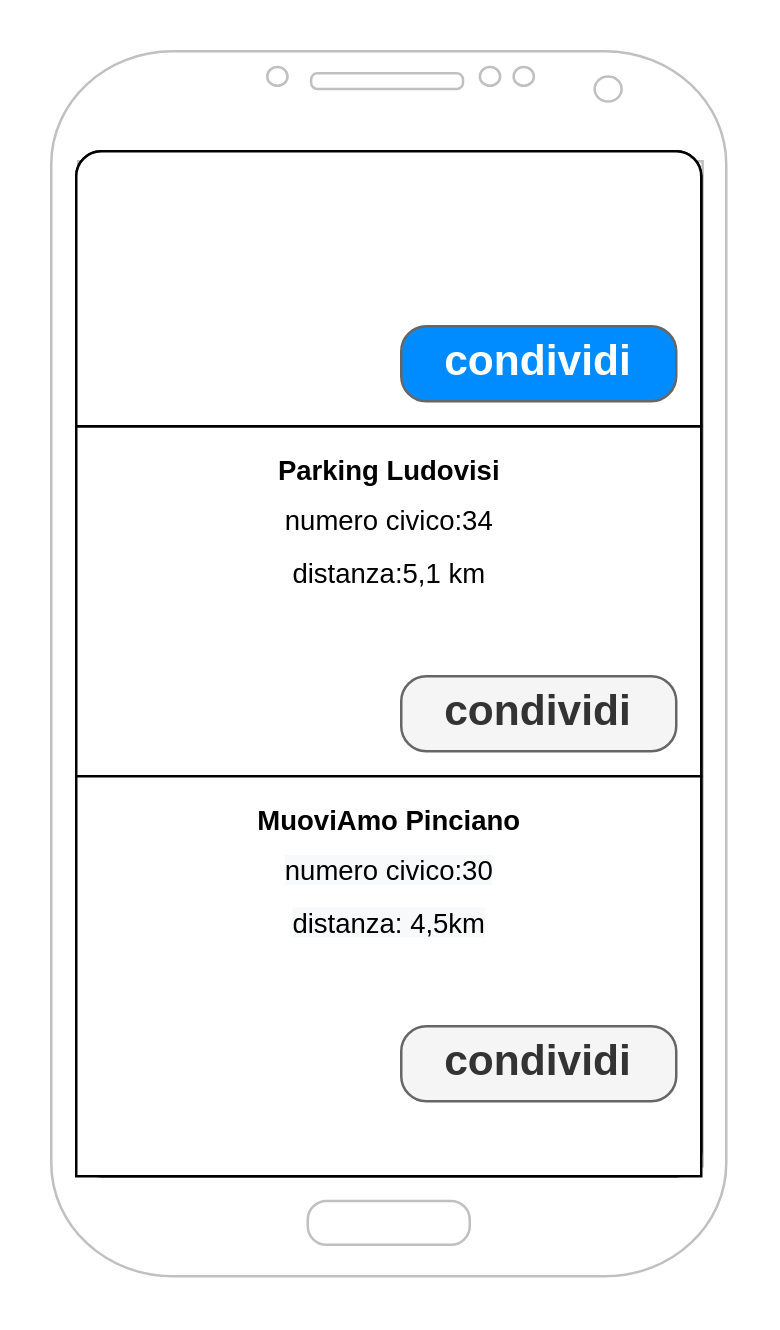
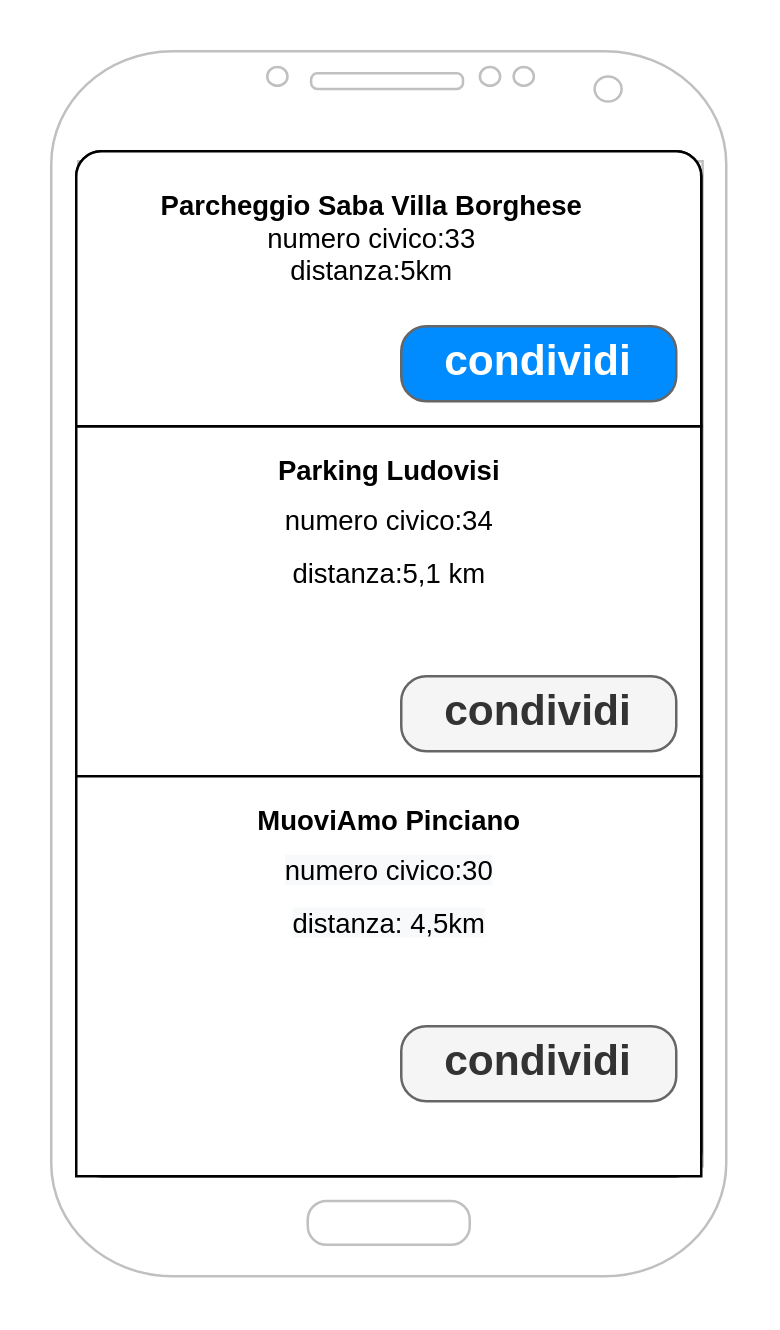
  <mxCell id="0" />
  <mxCell id="1" parent="0" />
  <mxCell id="2" value="" style="verticalLabelPosition=bottom;verticalAlign=top;html=1;shadow=0;dashed=0;strokeWidth=1;shape=mxgraph.android.phone2;strokeColor=#c0c0c0;" vertex="1" parent="1"><mxGeometry x="20" y="20" width="270" height="490" as="geometry" /></mxCell>
  <mxCell id="3" value="" style="strokeWidth=1;shadow=0;dashed=0;align=center;html=1;shape=mxgraph.mockup.rrect;rSize=10;" vertex="1" parent="1"><mxGeometry x="30" y="60" width="250" height="410" as="geometry" /></mxCell>
  <mxCell id="4" value="&lt;font style=&quot;font-size: 11px&quot;&gt;&lt;b style=&quot;color: rgb(0 , 0 , 0)&quot;&gt;Parking Ludovisi&lt;br&gt;&lt;/b&gt;&lt;span style=&quot;color: rgb(0 , 0 , 0) ; font-weight: 400&quot;&gt;numero civico:34&lt;/span&gt;&lt;br style=&quot;color: rgb(0 , 0 , 0) ; font-weight: 400&quot;&gt;&lt;span style=&quot;color: rgb(0 , 0 , 0) ; font-weight: 400&quot;&gt;distanza:5,1 km&lt;/span&gt;&lt;/font&gt;" style="strokeColor=inherit;fillColor=inherit;gradientColor=inherit;strokeWidth=1;shadow=0;dashed=0;align=center;html=1;shape=mxgraph.mockup.rrect;rSize=0;fontSize=17;fontColor=#666666;fontStyle=1;resizeWidth=1;verticalAlign=top;" vertex="1" parent="3"><mxGeometry width="250.0" height="140" relative="1" as="geometry"><mxPoint y="110" as="offset" /></mxGeometry></mxCell>
  <mxCell id="5" value="&lt;b style=&quot;text-align: left ; color: rgb(0 , 0 , 0) ; font-family: &amp;#34;helvetica&amp;#34; ; font-size: 11px&quot;&gt;MuoviAmo Pinciano&lt;/b&gt;&lt;br&gt;&lt;span style=&quot;color: rgb(0 , 0 , 0) ; font-family: &amp;#34;helvetica&amp;#34; ; font-size: 11px ; font-style: normal ; font-weight: 400 ; letter-spacing: normal ; text-align: center ; text-indent: 0px ; text-transform: none ; word-spacing: 0px ; background-color: rgb(248 , 249 , 250) ; display: inline ; float: none&quot;&gt;numero civico:30&lt;/span&gt;&lt;br style=&quot;color: rgb(0 , 0 , 0) ; font-family: &amp;#34;helvetica&amp;#34; ; font-size: 11px ; font-style: normal ; font-weight: 400 ; letter-spacing: normal ; text-align: center ; text-indent: 0px ; text-transform: none ; word-spacing: 0px ; background-color: rgb(248 , 249 , 250)&quot;&gt;&lt;span style=&quot;color: rgb(0 , 0 , 0) ; font-family: &amp;#34;helvetica&amp;#34; ; font-size: 11px ; font-style: normal ; font-weight: 400 ; letter-spacing: normal ; text-align: center ; text-indent: 0px ; text-transform: none ; word-spacing: 0px ; background-color: rgb(248 , 249 , 250) ; display: inline ; float: none&quot;&gt;distanza: 4,5km&lt;/span&gt;" style="strokeColor=inherit;fillColor=inherit;gradientColor=inherit;strokeWidth=1;shadow=0;dashed=0;align=center;html=1;shape=mxgraph.mockup.rrect;rSize=0;fontSize=17;fontColor=#666666;fontStyle=1;resizeWidth=1;verticalAlign=top;" vertex="1" parent="3"><mxGeometry width="250" height="160" relative="1" as="geometry"><mxPoint y="250" as="offset" /></mxGeometry></mxCell>
  <mxCell id="6" value="&lt;h2 class=&quot;qrShPb kno-ecr-pt PZPZlf mfMhoc PPT5v hNKfZe&quot; style=&quot;color: rgba(0 , 0 , 0 , 0.87) ; line-height: 1.34 ; margin: 0px 40px 0px 0px ; overflow: visible ; font-weight: normal ; position: relative ; transform-origin: left top ; overflow-wrap: break-word ; padding-bottom: 2px ; text-align: left ; background-color: rgb(255 , 255 , 255) ; font-family: &amp;#34;google sans&amp;#34; , &amp;#34;arial&amp;#34; , sans-serif &amp;#34;important&amp;#34; ; font-size: 12px&quot;&gt;&lt;br&gt;&lt;/h2&gt;" style="strokeWidth=1;shadow=0;dashed=0;align=center;html=1;shape=mxgraph.mockup.topButton;rSize=10;fontSize=17;fontStyle=1;resizeWidth=1;" vertex="1" parent="3"><mxGeometry width="250.0" height="110" relative="1" as="geometry" /></mxCell>
+ <mxCell id="7" value="&lt;b&gt;Parcheggio Saba Villa Borghese&lt;br&gt;&lt;/b&gt;numero civico:33&lt;br&gt;distanza:5km" style="text;html=1;strokeColor=none;fillColor=none;align=center;verticalAlign=middle;whiteSpace=wrap;rounded=0;fontSize=11;" vertex="1" parent="3"><mxGeometry y="11.714" width="236.842" height="46.857" as="geometry" /></mxCell>
  <mxCell id="8" value="condividi" style="strokeWidth=1;shadow=0;dashed=0;align=center;html=1;shape=mxgraph.mockup.buttons.button;strokeColor=#666666;fontColor=#ffffff;mainText=;buttonStyle=round;fontSize=17;fontStyle=1;fillColor=#008cff;whiteSpace=wrap;" vertex="1" parent="3"><mxGeometry x="130.0" y="70" width="110" height="30" as="geometry" /></mxCell>
  <mxCell id="9" value="condividi" style="strokeWidth=1;shadow=0;dashed=0;align=center;html=1;shape=mxgraph.mockup.buttons.button;strokeColor=#666666;fontColor=#333333;mainText=;buttonStyle=round;fontSize=17;fontStyle=1;fillColor=#f5f5f5;whiteSpace=wrap;" vertex="1" parent="3"><mxGeometry x="130" y="210" width="110" height="30" as="geometry" /></mxCell>
  <mxCell id="10" value="condividi" style="strokeWidth=1;shadow=0;dashed=0;align=center;html=1;shape=mxgraph.mockup.buttons.button;strokeColor=#666666;fontColor=#333333;mainText=;buttonStyle=round;fontSize=17;fontStyle=1;fillColor=#f5f5f5;whiteSpace=wrap;" vertex="1" parent="3"><mxGeometry x="130" y="350" width="110" height="30" as="geometry" /></mxCell>
